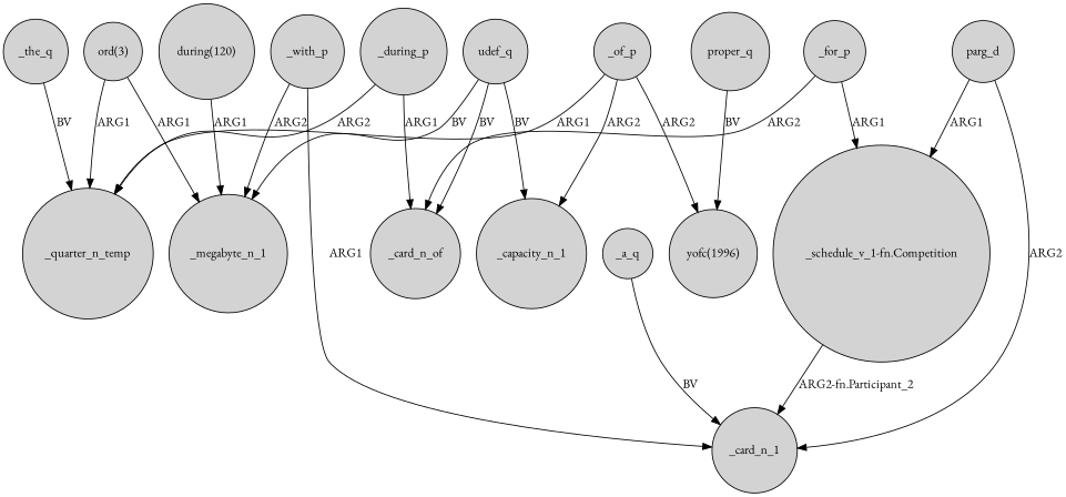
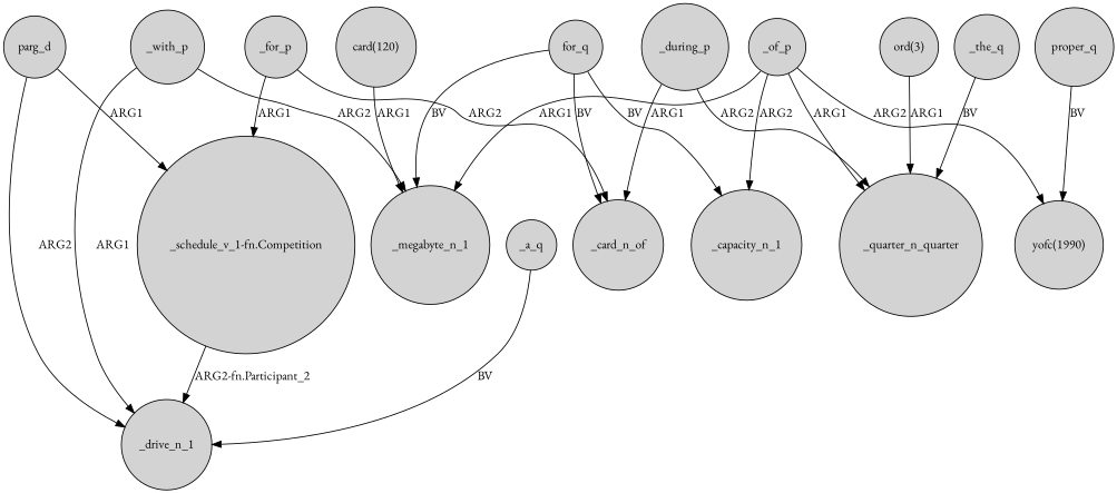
  digraph {
    fontname="EB Garamond"
    node [fontname="EB Garamond" shape=circle style=filled]
    edge [fontname="EB Garamond"]
    _of_p
    _megabyte_n_1
-   _quarter_n_temp
-   "yofc(1990)" [label="yofc(1996)"]
+   _quarter_n_temp [label=_quarter_n_quarter]
+   "yofc(1990)"
    _capacity_n_1
    "ord(3)"
    _during_p
    n8 [label=_card_n_of]
    parg_d
    "_schedule_v_1-fn.Competition"
-   _drive_n_1 [label=_card_n_1]
+   _drive_n_1
    _the_q
    _for_p
    _with_p
-   udef_q
+   udef_q [label=for_q]
    proper_q
    _a_q
-   "card(120)" [label="during(120)"]
-   "ord(3)" -> _megabyte_n_1 [label=ARG1]
+   "card(120)"
+   _of_p -> _megabyte_n_1 [label=ARG1]
    _of_p -> _quarter_n_temp [label=ARG1]
    _of_p -> "yofc(1990)" [label=ARG2]
    _of_p -> _capacity_n_1 [label=ARG2]
    "ord(3)" -> _quarter_n_temp [label=ARG1]
    _during_p -> _quarter_n_temp [label=ARG2]
    _during_p -> n8 [label=ARG1]
    parg_d -> "_schedule_v_1-fn.Competition" [label=ARG1]
    parg_d -> _drive_n_1 [label=ARG2]
    "_schedule_v_1-fn.Competition" -> _drive_n_1 [label="ARG2-fn.Participant_2"]
    _the_q -> _quarter_n_temp [label=BV]
    _for_p -> n8 [label=ARG2]
    _for_p -> "_schedule_v_1-fn.Competition" [label=ARG1]
    _with_p -> _megabyte_n_1 [label=ARG2]
    _with_p -> _drive_n_1 [label=ARG1]
    udef_q -> _megabyte_n_1 [label=BV]
    udef_q -> _capacity_n_1 [label=BV]
    udef_q -> n8 [label=BV]
    proper_q -> "yofc(1990)" [label=BV]
    _a_q -> _drive_n_1 [label=BV]
    "card(120)" -> _megabyte_n_1 [label=ARG1]
  }
